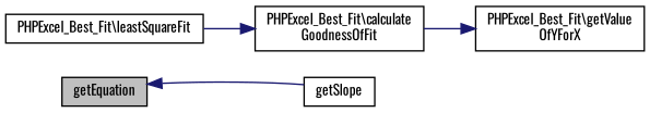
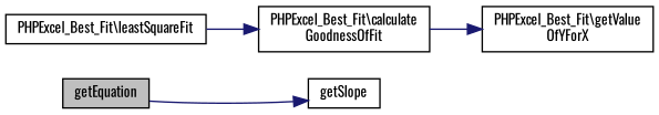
  digraph {
    fontname=Oswald
    rankdir=LR
    node [color=black fillcolor=white fontname=Oswald fontsize=10 shape=record style=filled]
    edge [color=midnightblue fontname=Oswald fontsize=10 labelfontname=Helvetica labelfontsize=10 style=solid]
    n1 [fillcolor=grey75 fontcolor=black height=0.2 label=getEquation width=0.4]
    n2 [height=0.2 label=getSlope width=0.4]
    n3 [height=0.2 label="PHPExcel_Best_Fit\\leastSquareFit" width=0.4]
    n4 [height=0.2 label="PHPExcel_Best_Fit\\calculate\lGoodnessOfFit" width=0.4]
    n5 [height=0.2 label="PHPExcel_Best_Fit\\getValue\lOfYForX" width=0.4]
-   n2 -> n1
+   n1 -> n2
    n3 -> n4
    n4 -> n5
  }
